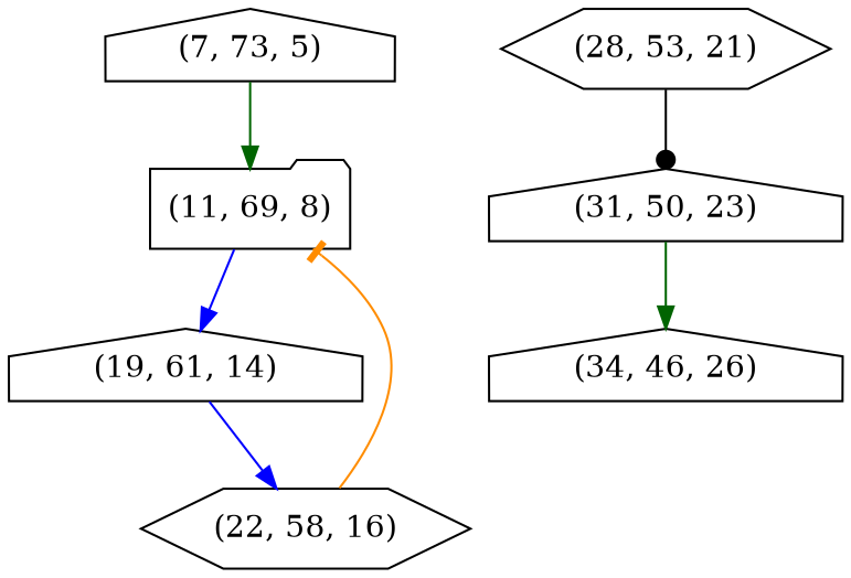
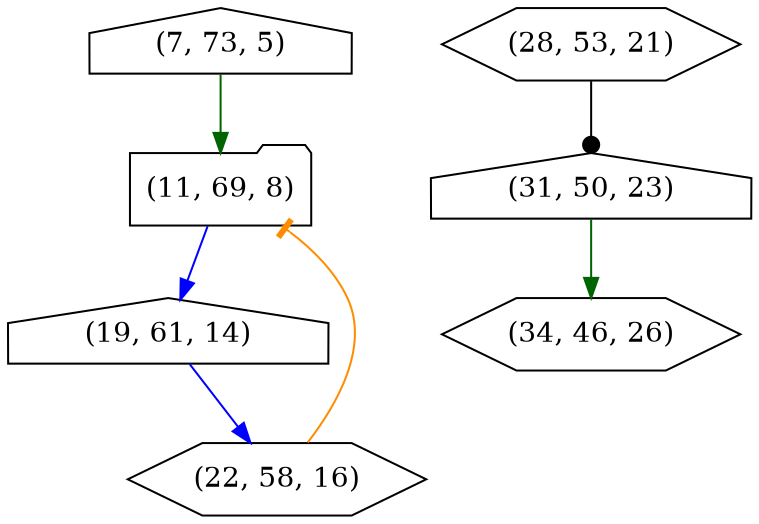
  digraph {
    node [shape=house]
    edge [arrowhead=normal color=blue]
    "(11, 69, 8)" [shape=folder]
    "(7, 73, 5)"
    "(19, 61, 14)"
    "(22, 58, 16)" [shape=hexagon]
    "(28, 53, 21)" [shape=hexagon]
    "(31, 50, 23)"
-   "(34, 46, 26)"
+   "(34, 46, 26)" [shape=hexagon]
    "(11, 69, 8)" -> "(19, 61, 14)"
    "(7, 73, 5)" -> "(11, 69, 8)" [color=darkgreen]
    "(19, 61, 14)" -> "(22, 58, 16)"
    "(22, 58, 16)" -> "(11, 69, 8)" [arrowhead=tee color=darkorange]
    "(28, 53, 21)" -> "(31, 50, 23)" [arrowhead=dot color=black]
    "(31, 50, 23)" -> "(34, 46, 26)" [color=darkgreen]
  }
